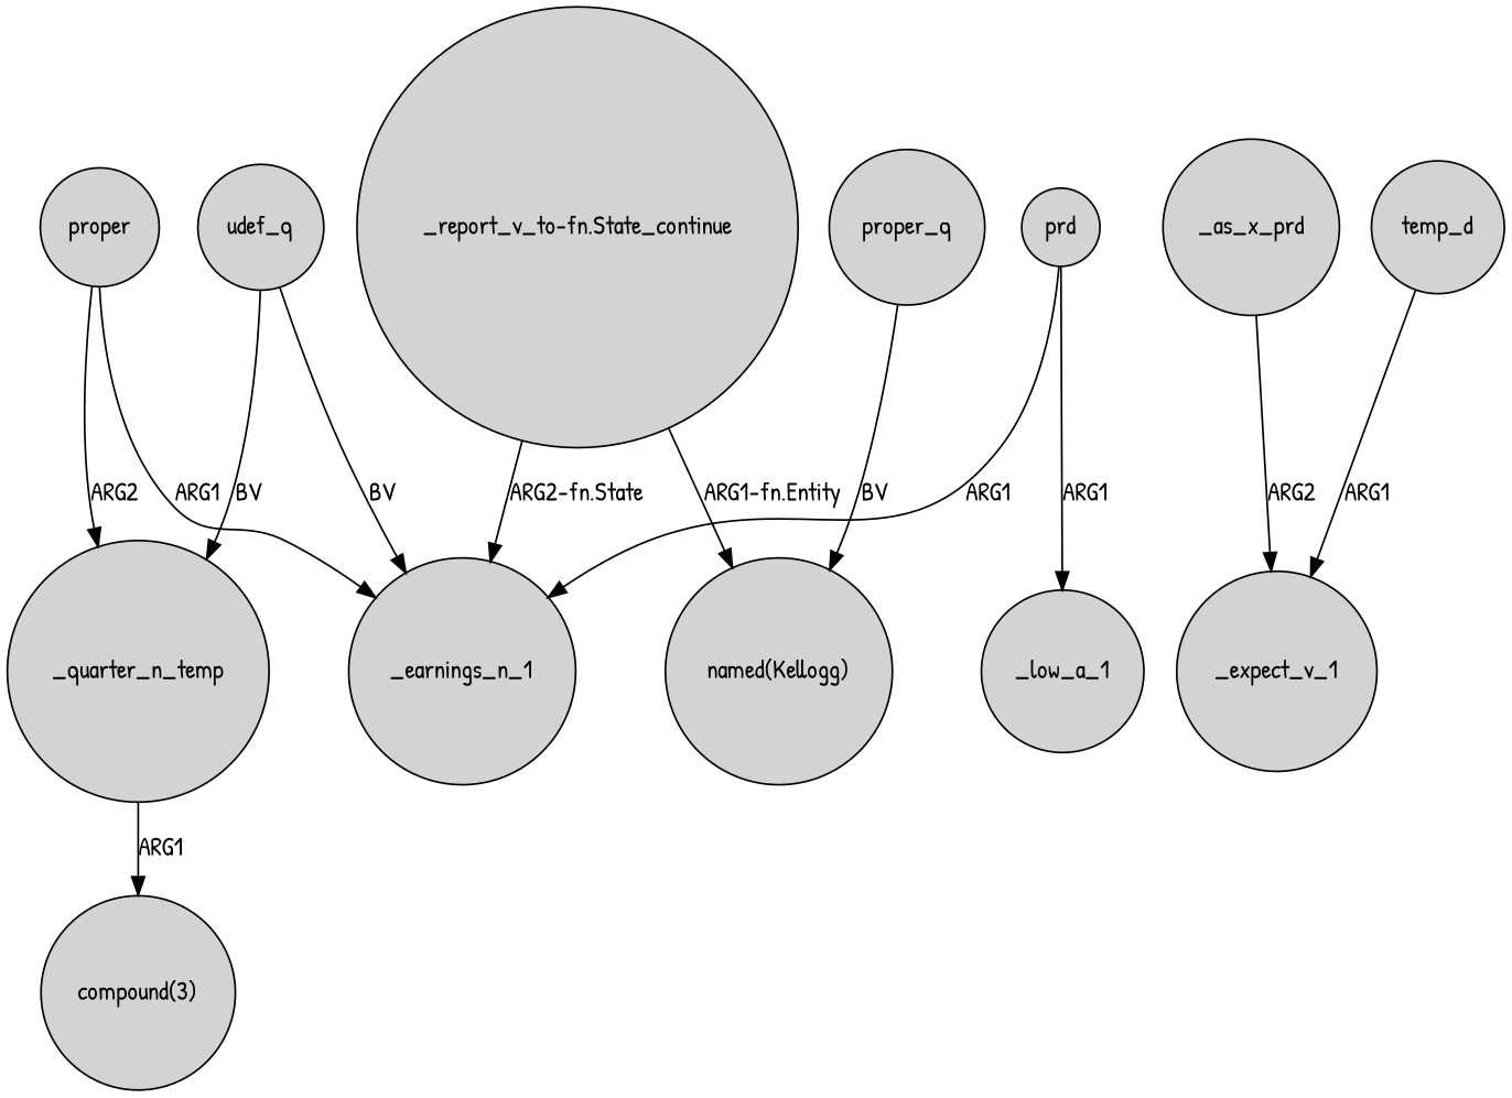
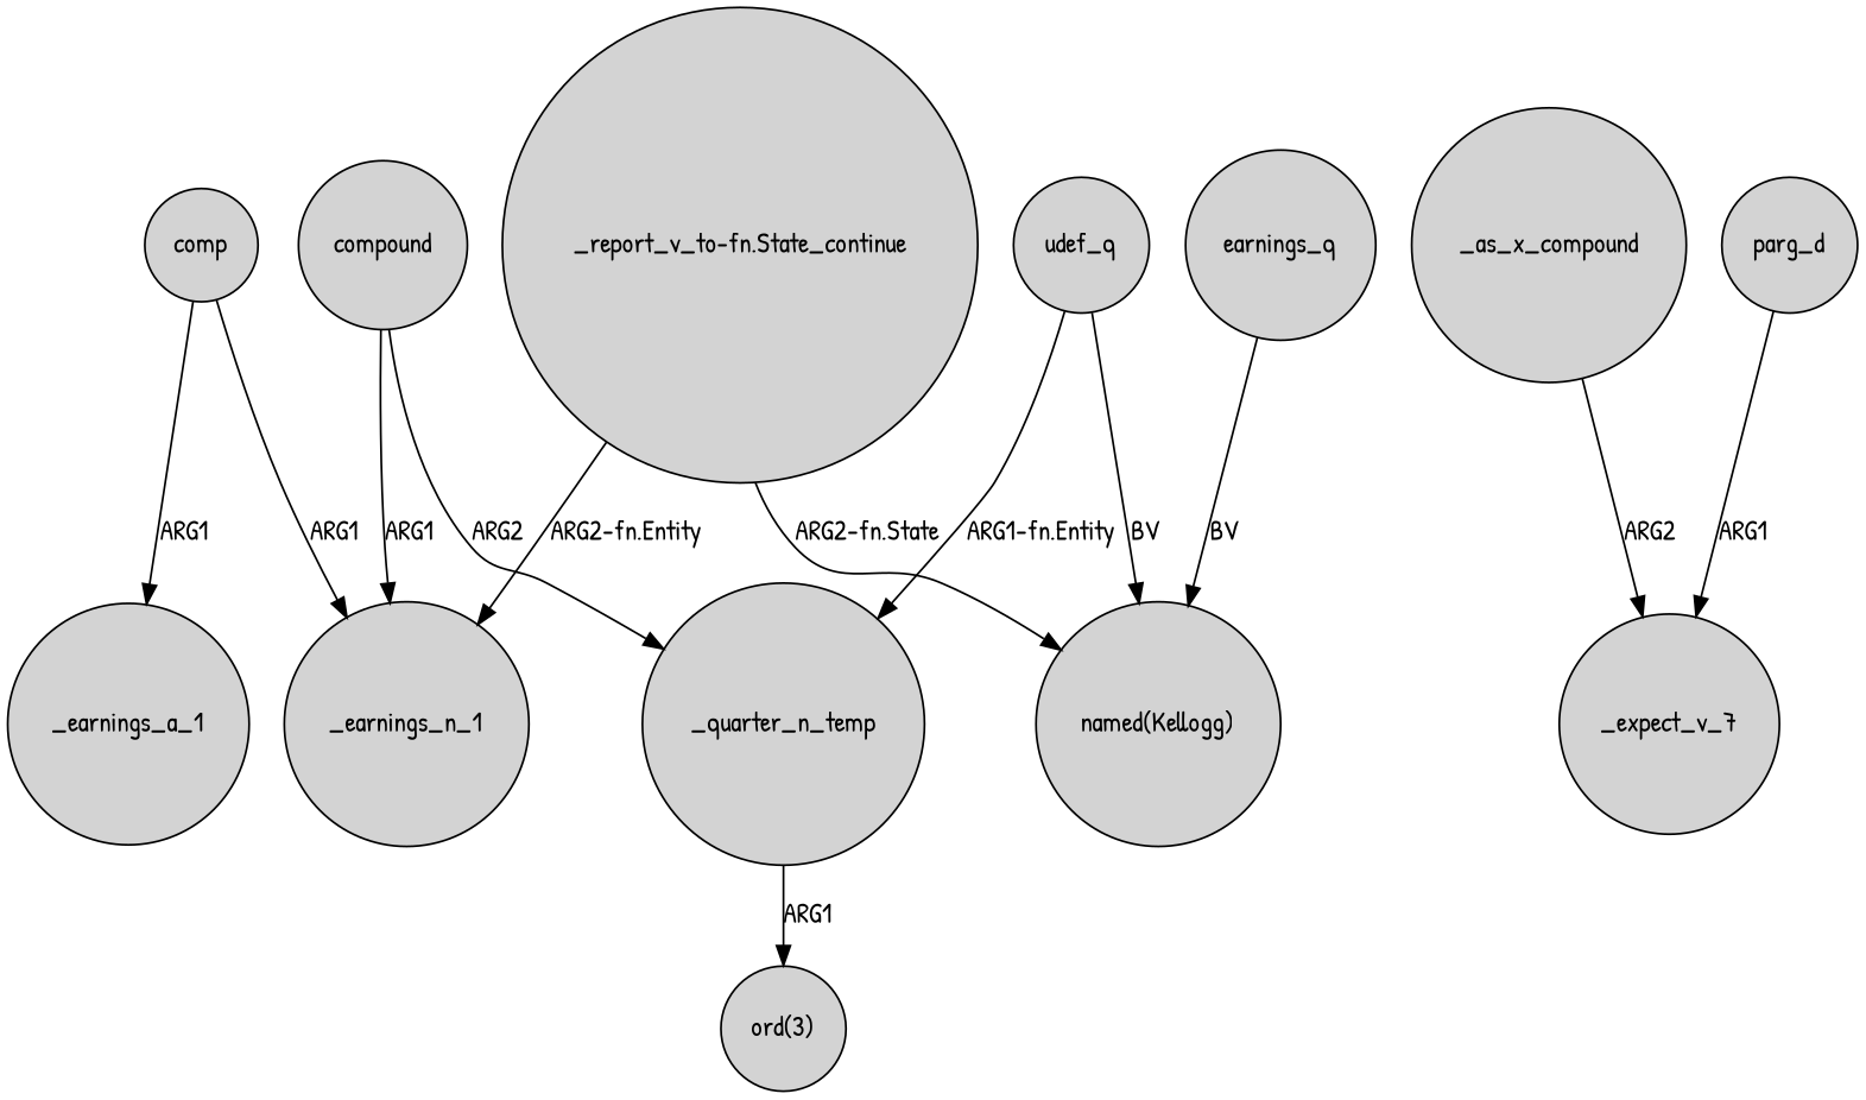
  digraph {
    fontname="Patrick Hand"
    node [fontname="Patrick Hand" shape=circle style=filled]
    edge [fontname="Patrick Hand"]
    "_report_v_to-fn.State_continue"
    _earnings_n_1
    "named(Kellogg)"
-   compound [label=proper]
+   compound
    _quarter_n_temp
-   "ord(3)" [label="compound(3)"]
-   _as_x_prd
-   _expect_v_1
+   "ord(3)"
+   _as_x_prd [label=_as_x_compound]
+   _expect_v_1 [label=_expect_v_7]
    udef_q
-   parg_d [label=temp_d]
-   comp [label=prd]
-   _low_a_1
-   proper_q
-   "_report_v_to-fn.State_continue" -> _earnings_n_1 [label="ARG2-fn.State"]
-   "_report_v_to-fn.State_continue" -> "named(Kellogg)" [label="ARG1-fn.Entity"]
+   parg_d
+   comp
+   _low_a_1 [label=_earnings_a_1]
+   proper_q [label=earnings_q]
+   "_report_v_to-fn.State_continue" -> _earnings_n_1 [label="ARG2-fn.Entity"]
+   "_report_v_to-fn.State_continue" -> "named(Kellogg)" [label="ARG2-fn.State"]
    compound -> _earnings_n_1 [label=ARG1]
    compound -> _quarter_n_temp [label=ARG2]
    _quarter_n_temp -> "ord(3)" [label=ARG1]
    _as_x_prd -> _expect_v_1 [label=ARG2]
-   udef_q -> _earnings_n_1 [label=BV]
-   udef_q -> _quarter_n_temp [label=BV]
+   udef_q -> "named(Kellogg)" [label=BV]
+   udef_q -> _quarter_n_temp [label="ARG1-fn.Entity"]
    parg_d -> _expect_v_1 [label=ARG1]
    comp -> _earnings_n_1 [label=ARG1]
    comp -> _low_a_1 [label=ARG1]
    proper_q -> "named(Kellogg)" [label=BV]
  }
